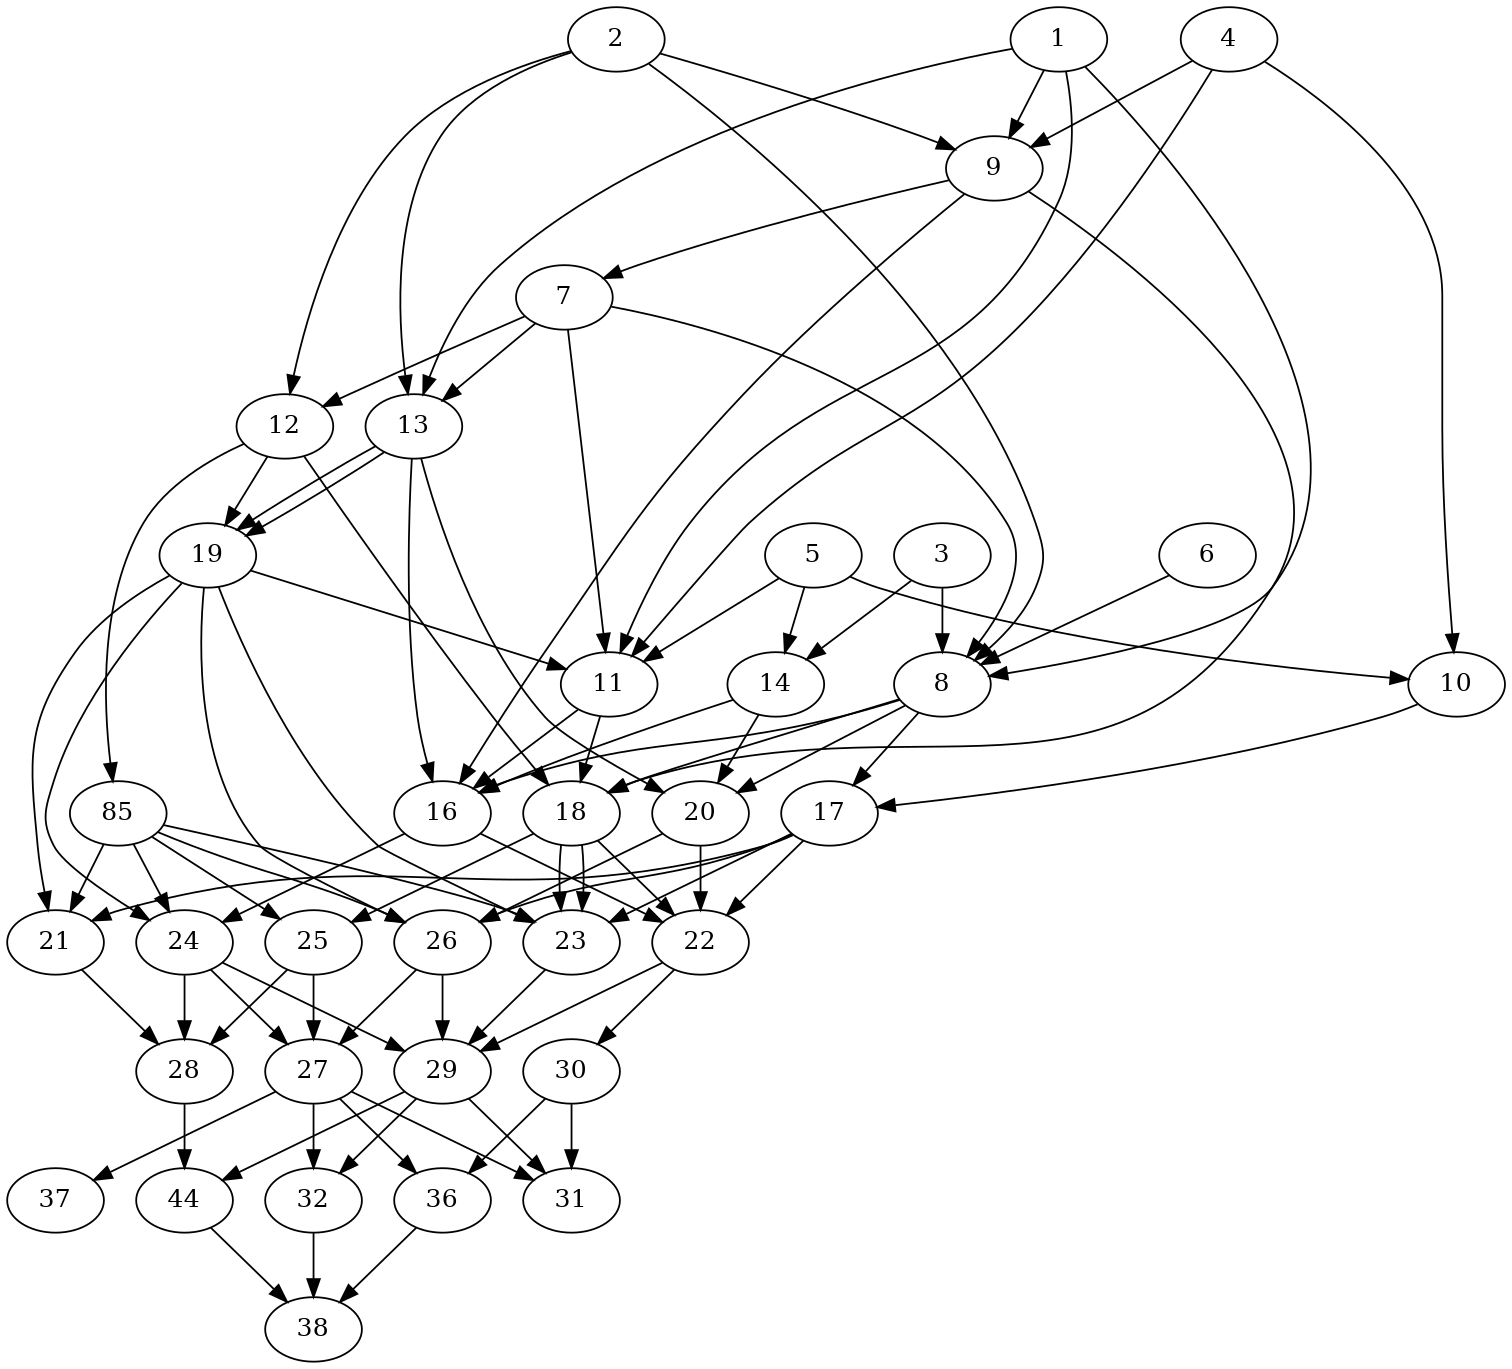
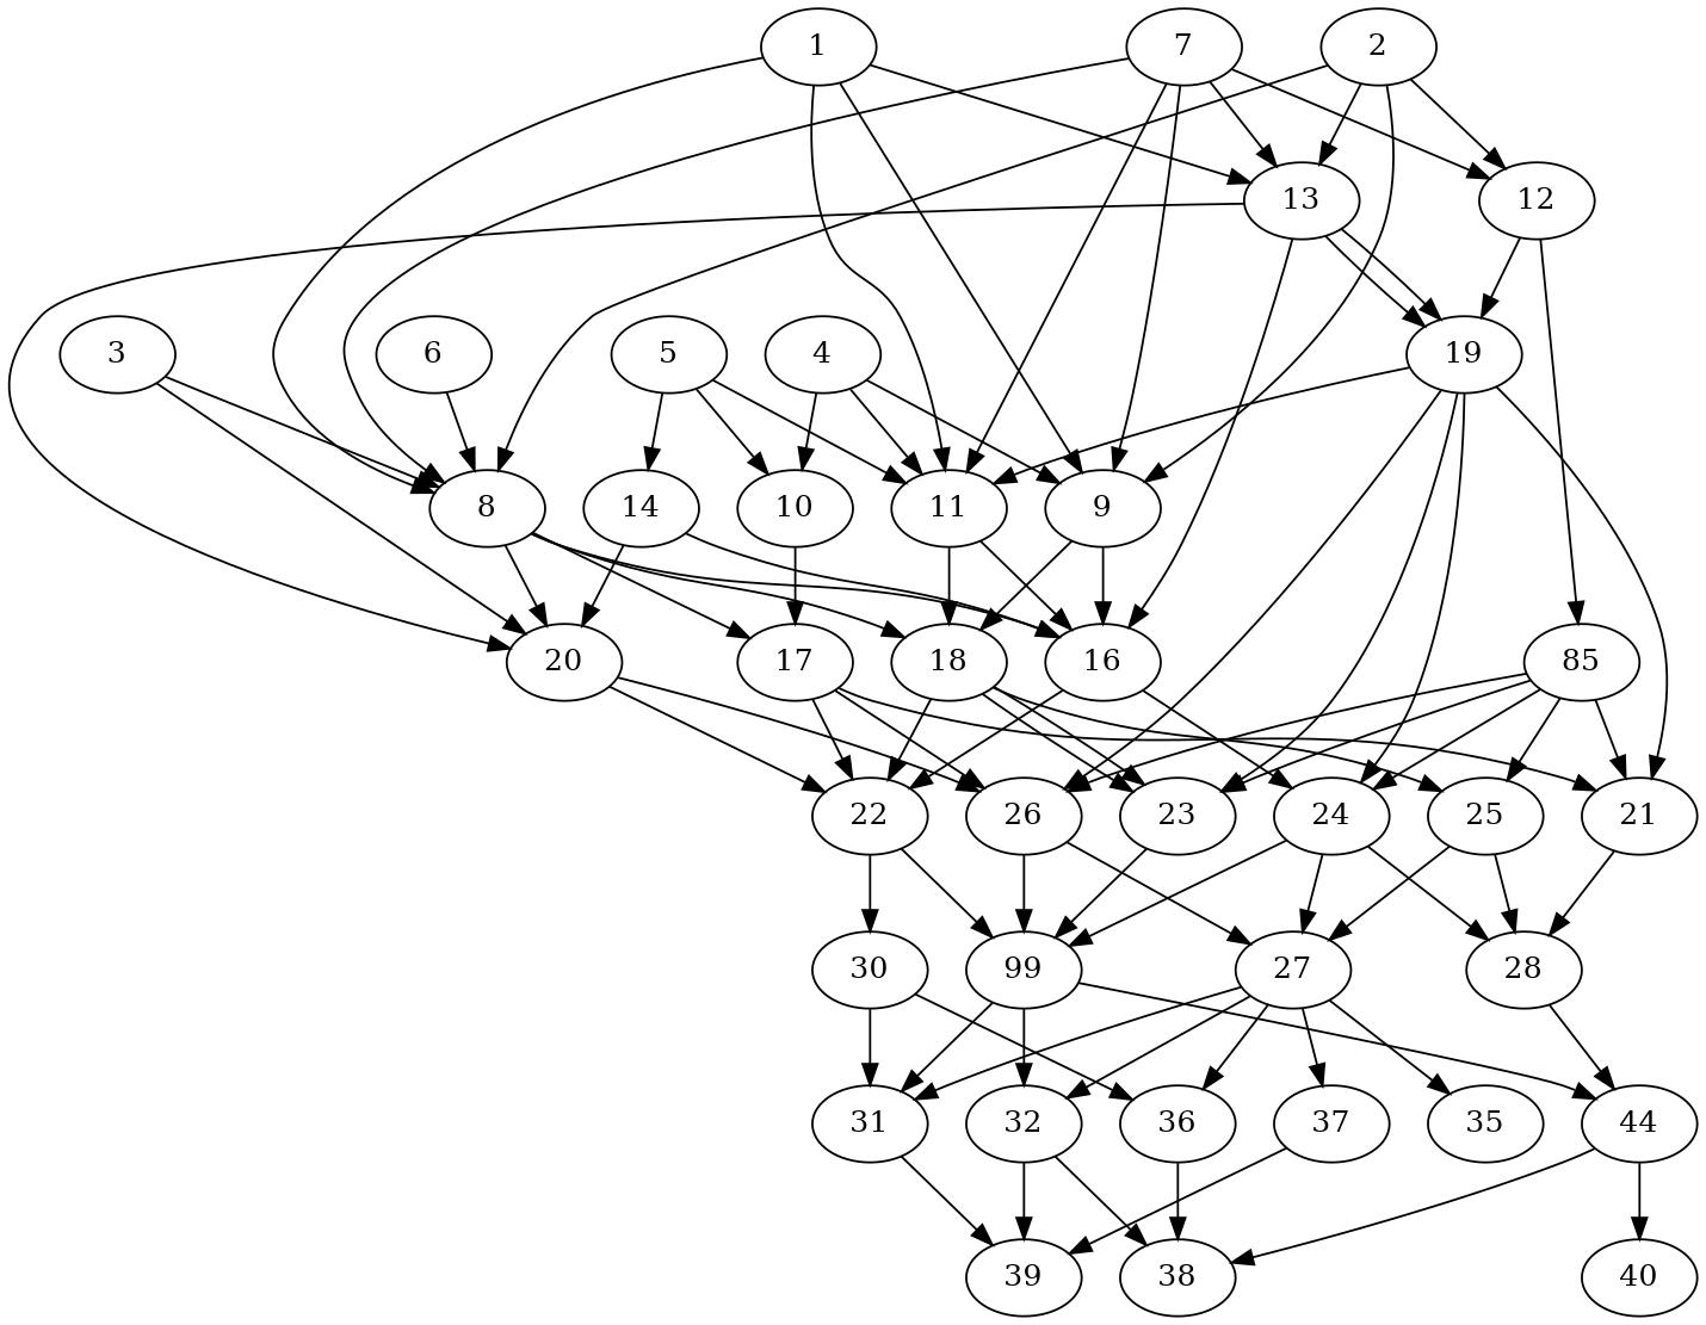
  digraph {
    node [alpha=0.11]
    1 [alpha=0.01 expect_size=9030656]
    8 [alpha=0.16 expect_size=11494400]
    9 [alpha=0.07 expect_size=44612608]
    11 [alpha=0.06 expect_size=41749504]
    13 [alpha=0.09 expect_size=35440640]
    16 [expect_size=14905344]
    17 [alpha=0.05 expect_size=29923328]
    18 [alpha=0.18 expect_size=32239616]
    20 [alpha=0.02 expect_size=40670208]
    19 [alpha=0.07 expect_size=23737344]
    24 [alpha=0.17 expect_size=23638016]
    22 [expect_size=13073408]
    21 [alpha=0.18 expect_size=44942336]
    23 [alpha=0.16 expect_size=50453504]
    26 [expect_size=24704000]
    25 [alpha=0.17 expect_size=51955712]
    2 [alpha=0.16 expect_size=44050432]
    12 [alpha=0.16 expect_size=44215296]
    n19 [alpha=0.08 expect_size=26989568 label=85]
    3 [alpha=0.05 expect_size=31947776]
    14 [alpha=0.12 expect_size=47017984]
    4 [alpha=0.12 expect_size=43785216]
    10 [alpha=0.02 expect_size=27090944]
    5 [alpha=0.15 expect_size=50265088]
    6 [alpha=0.06 expect_size=39058432]
    7 [alpha=0.01 expect_size=39907328]
    28 [expect_size=15094784]
-   29 [alpha=0.19 expect_size=9927680]
+   29 [alpha=0.19 expect_size=9927680 label=99]
    27 [alpha=0.20 expect_size=51356672]
    30 [alpha=0.17 expect_size=25391104]
    n31 [alpha=0.02 expect_size=42438656 label=44]
    31 [alpha=0.10 expect_size=29225984]
    32 [alpha=0.19 expect_size=25219072]
    36 [alpha=0.04 expect_size=26327040]
+   35 [expect_size=34542592]
    37 [alpha=0.08 expect_size=51608576]
    38 [alpha=0.03 expect_size=50678784]
+   40 [alpha=0.04 expect_size=28315648]
+   39 [alpha=0.06 expect_size=29791232]
    1 -> 8
    1 -> 9
    1 -> 11
    1 -> 13
    8 -> 16
    8 -> 17
    8 -> 18
    8 -> 20
    9 -> 16
    9 -> 18
    11 -> 16
    11 -> 18
    13 -> 16
    13 -> 20
    13 -> 19
    13 -> 19
    16 -> 24
    16 -> 22
    17 -> 22
    17 -> 21
-   17 -> 23
    17 -> 26
    18 -> 22
    18 -> 23
    18 -> 23
    18 -> 25
    20 -> 22
    20 -> 26
    19 -> 11
    19 -> 24
    19 -> 21
    19 -> 23
    19 -> 26
    24 -> 28
    24 -> 29
    24 -> 27
    22 -> 29
    22 -> 30
    21 -> 28
    23 -> 29
    26 -> 29
    26 -> 27
    25 -> 28
    25 -> 27
    2 -> 8
    2 -> 9
    2 -> 13
    2 -> 12
-   12 -> 18
    12 -> 19
    12 -> n19
    n19 -> 24
    n19 -> 21
    n19 -> 23
    n19 -> 26
    n19 -> 25
    3 -> 8
-   3 -> 14
+   3 -> 20
    14 -> 16
    14 -> 20
    4 -> 9
    4 -> 11
    4 -> 10
    10 -> 17
    5 -> 11
    5 -> 14
    5 -> 10
    6 -> 8
    7 -> 8
-   9 -> 7
+   7 -> 9
    7 -> 11
    7 -> 13
    7 -> 12
    28 -> n31
    29 -> n31
    29 -> 31
    29 -> 32
    27 -> 31
    27 -> 32
    27 -> 36
+   27 -> 35
    27 -> 37
    30 -> 31
    30 -> 36
    n31 -> 38
+   n31 -> 40
+   31 -> 39
    32 -> 38
+   32 -> 39
    36 -> 38
+   37 -> 39
  }
